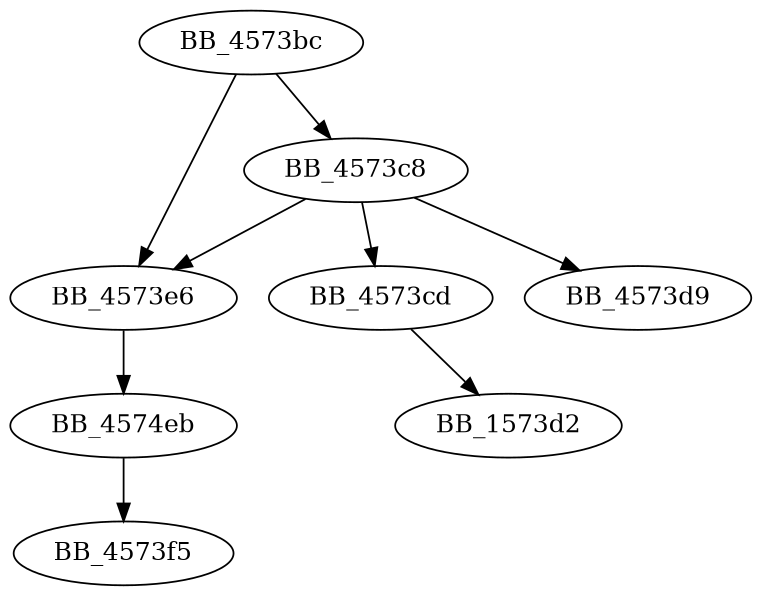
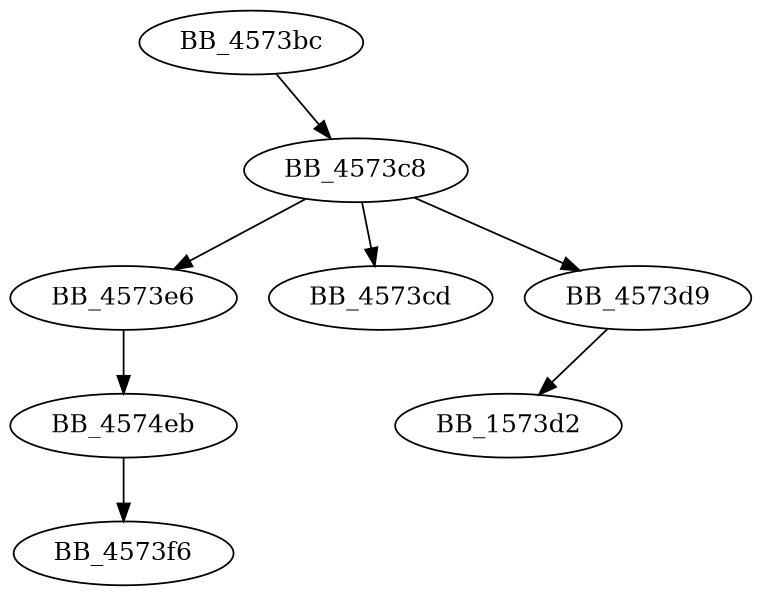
  digraph {
    BB_4573bc
    BB_4573c8
    BB_4573e6
    BB_4573cd
    BB_4573d9
    n6 [label=BB_4574eb]
    n7 [label=BB_1573d2]
-   BB_4573f6 [label=BB_4573f5]
+   BB_4573f6
    BB_4573bc -> BB_4573c8
-   BB_4573bc -> BB_4573e6
    BB_4573c8 -> BB_4573e6
    BB_4573c8 -> BB_4573cd
    BB_4573c8 -> BB_4573d9
    BB_4573e6 -> n6
-   BB_4573cd -> n7
+   BB_4573d9 -> n7
    n6 -> BB_4573f6
  }
